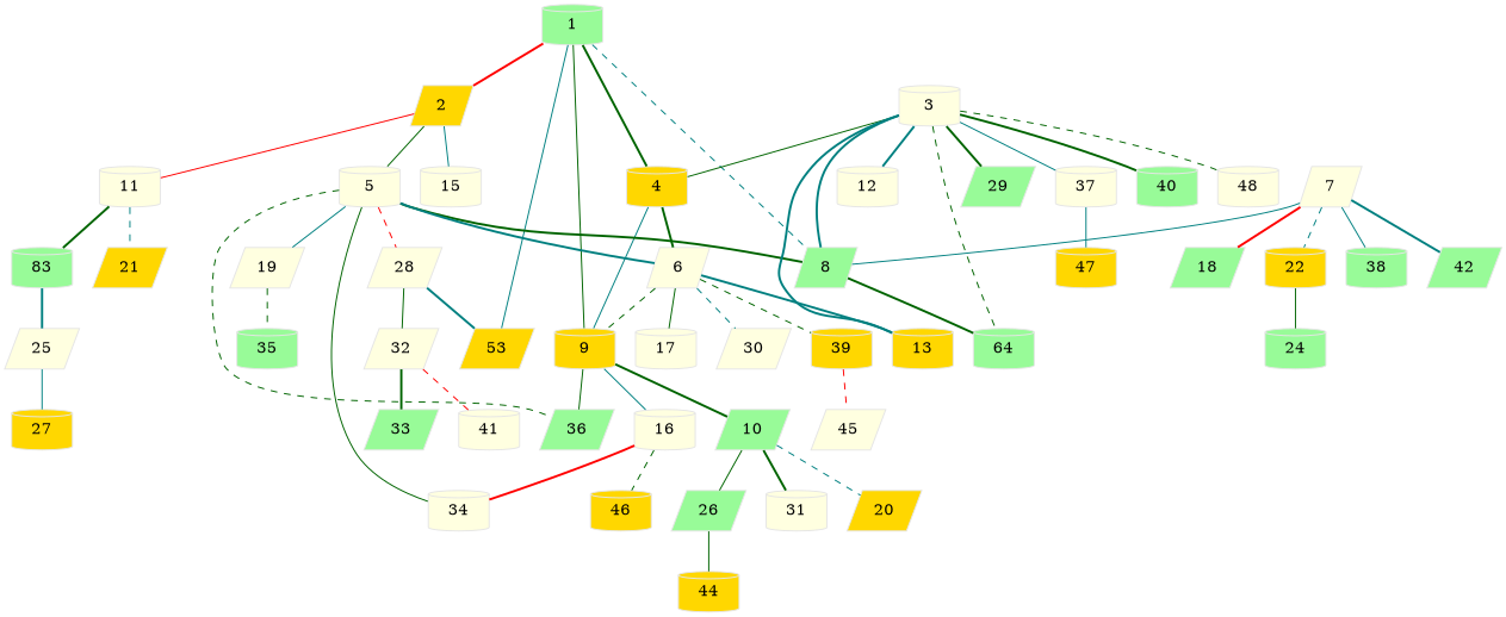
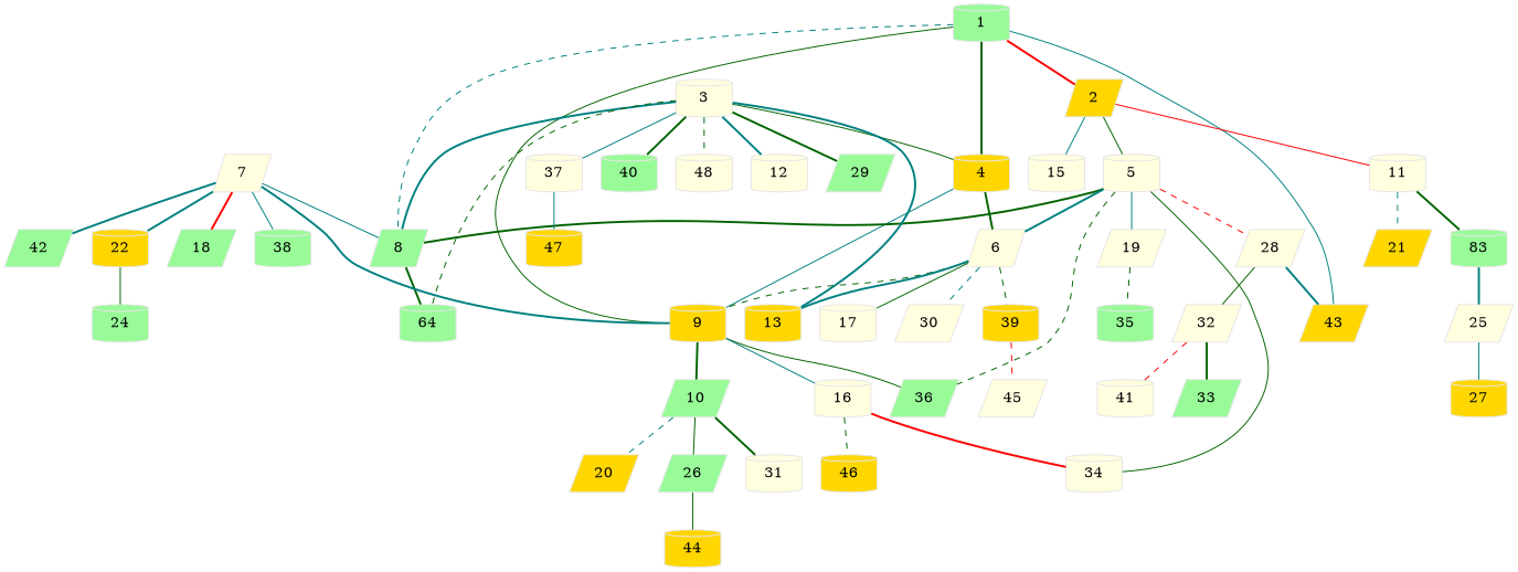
  graph {
    node [color=gray90 fillcolor=lightyellow shape=cylinder style=filled]
    edge [color=darkgreen style=bold]
    1 [fillcolor=palegreen]
    2 [fillcolor=gold shape=parallelogram]
    4 [fillcolor=gold]
    8 [fillcolor=palegreen shape=parallelogram]
    9 [fillcolor=gold]
-   43 [fillcolor=gold shape=parallelogram label=53]
+   43 [fillcolor=gold shape=parallelogram]
    5
    11
    15
    6 [shape=parallelogram]
    n11 [fillcolor=palegreen label=64]
    36 [fillcolor=palegreen shape=parallelogram]
    10 [fillcolor=palegreen shape=parallelogram]
    16
    19 [shape=parallelogram]
    28 [shape=parallelogram]
    34
    21 [fillcolor=gold shape=parallelogram]
    n19 [fillcolor=palegreen label=83]
    3
    12
    13 [fillcolor=gold]
    29 [fillcolor=palegreen shape=parallelogram]
    37
    40 [fillcolor=palegreen]
    48
    47 [fillcolor=gold]
    17
    30 [shape=parallelogram]
    39 [fillcolor=gold]
    35 [fillcolor=palegreen]
    32 [shape=parallelogram]
    45 [shape=parallelogram]
    7 [shape=parallelogram]
    18 [fillcolor=palegreen shape=parallelogram]
    22 [fillcolor=gold]
    38 [fillcolor=palegreen]
    42 [fillcolor=palegreen shape=parallelogram]
    24 [fillcolor=palegreen]
    20 [fillcolor=gold shape=parallelogram]
    26 [fillcolor=palegreen shape=parallelogram]
    31
    46 [fillcolor=gold]
    44 [fillcolor=gold]
    25 [shape=parallelogram]
    27 [fillcolor=gold]
    33 [fillcolor=palegreen shape=parallelogram]
    41
    1 -- 2 [color=red]
    1 -- 4
    1 -- 8 [color=teal style=dashed]
    1 -- 9 [style=solid]
    1 -- 43 [color=teal style=solid]
    2 -- 5 [style=solid]
    2 -- 11 [color=red style=solid]
    2 -- 15 [color=teal style=solid]
    4 -- 9 [color=teal style=solid]
    4 -- 6
    8 -- n11
    9 -- 36 [style=solid]
    9 -- 10
    9 -- 16 [color=teal style=solid]
    5 -- 8
    5 -- 6 [color=teal]
    5 -- 36 [style=dashed]
    5 -- 19 [color=teal style=solid]
    5 -- 28 [color=red style=dashed]
    5 -- 34 [style=solid]
    11 -- 21 [color=teal style=dashed]
    11 -- n19
    6 -- 9 [style=dashed]
    6 -- 13 [color=teal]
    6 -- 17 [style=solid]
    6 -- 30 [color=teal style=dashed]
    6 -- 39 [style=dashed]
    10 -- 20 [color=teal style=dashed]
    10 -- 26 [style=solid]
    10 -- 31
    16 -- 34 [color=red]
    16 -- 46 [style=dashed]
    19 -- 35 [style=dashed]
    28 -- 43 [color=teal]
    28 -- 32 [style=solid]
    n19 -- 25 [color=teal]
    3 -- 4 [style=solid]
    3 -- 8 [color=teal]
    3 -- n11 [style=dashed]
    3 -- 12 [color=teal]
    3 -- 13 [color=teal]
    3 -- 29
    3 -- 37 [color=teal style=solid]
    3 -- 40
    3 -- 48 [style=dashed]
    37 -- 47 [color=teal style=solid]
    39 -- 45 [color=red style=dashed]
    32 -- 33
    32 -- 41 [color=red style=dashed]
    7 -- 8 [color=teal style=solid]
+   7 -- 9 [color=teal]
    7 -- 18 [color=red]
-   7 -- 22 [color=teal style=dashed]
+   7 -- 22 [color=teal]
    7 -- 38 [color=teal style=solid]
    7 -- 42 [color=teal]
    22 -- 24 [style=solid]
    26 -- 44 [style=solid]
    25 -- 27 [color=teal style=solid]
  }
